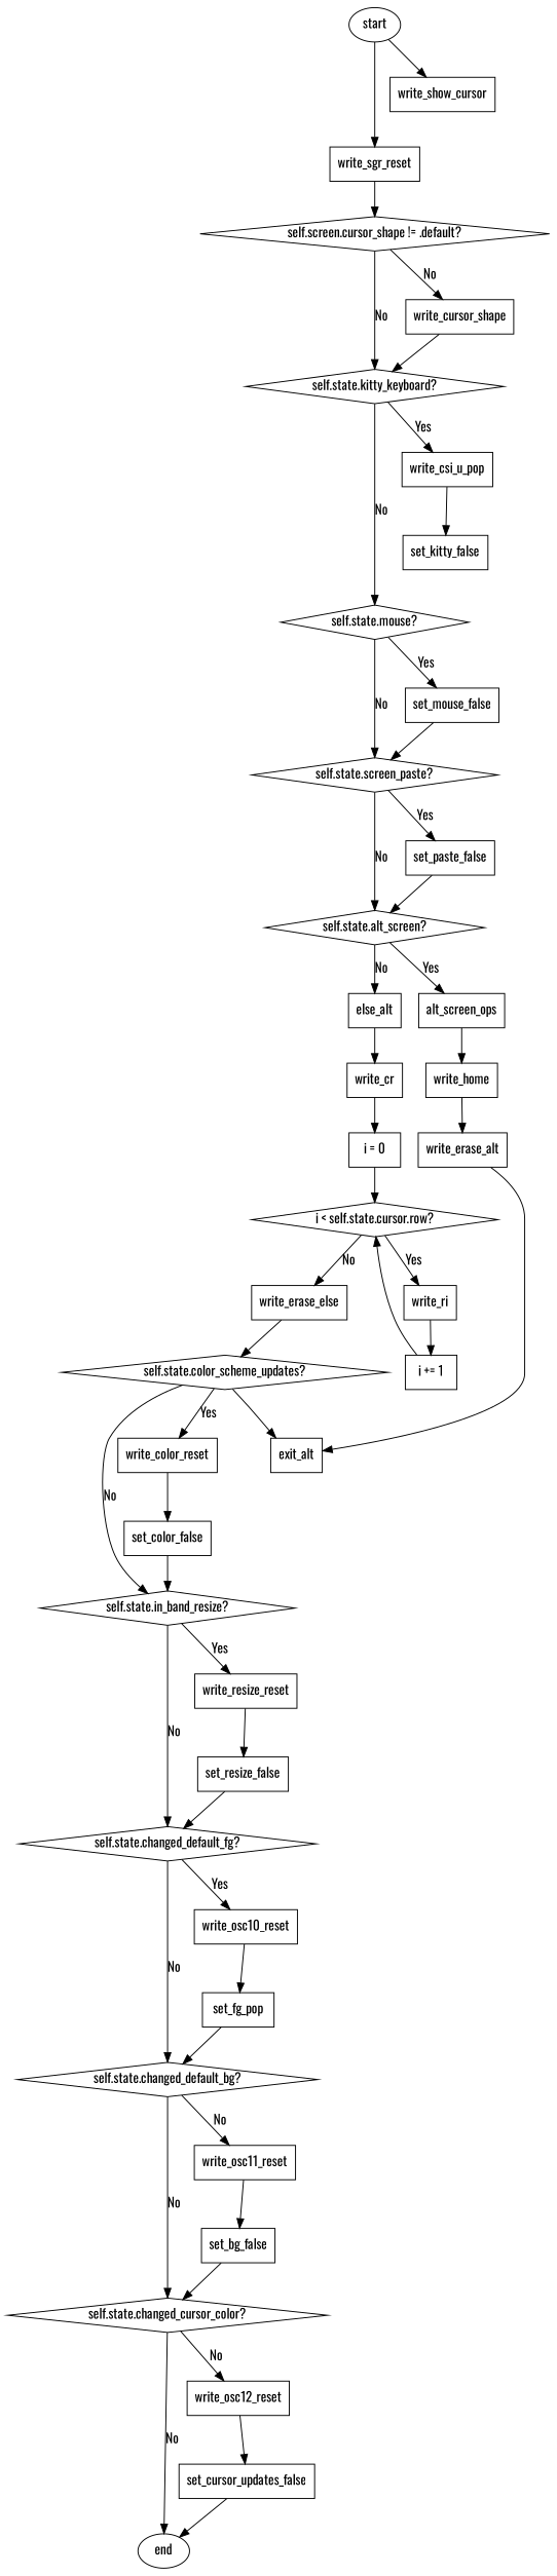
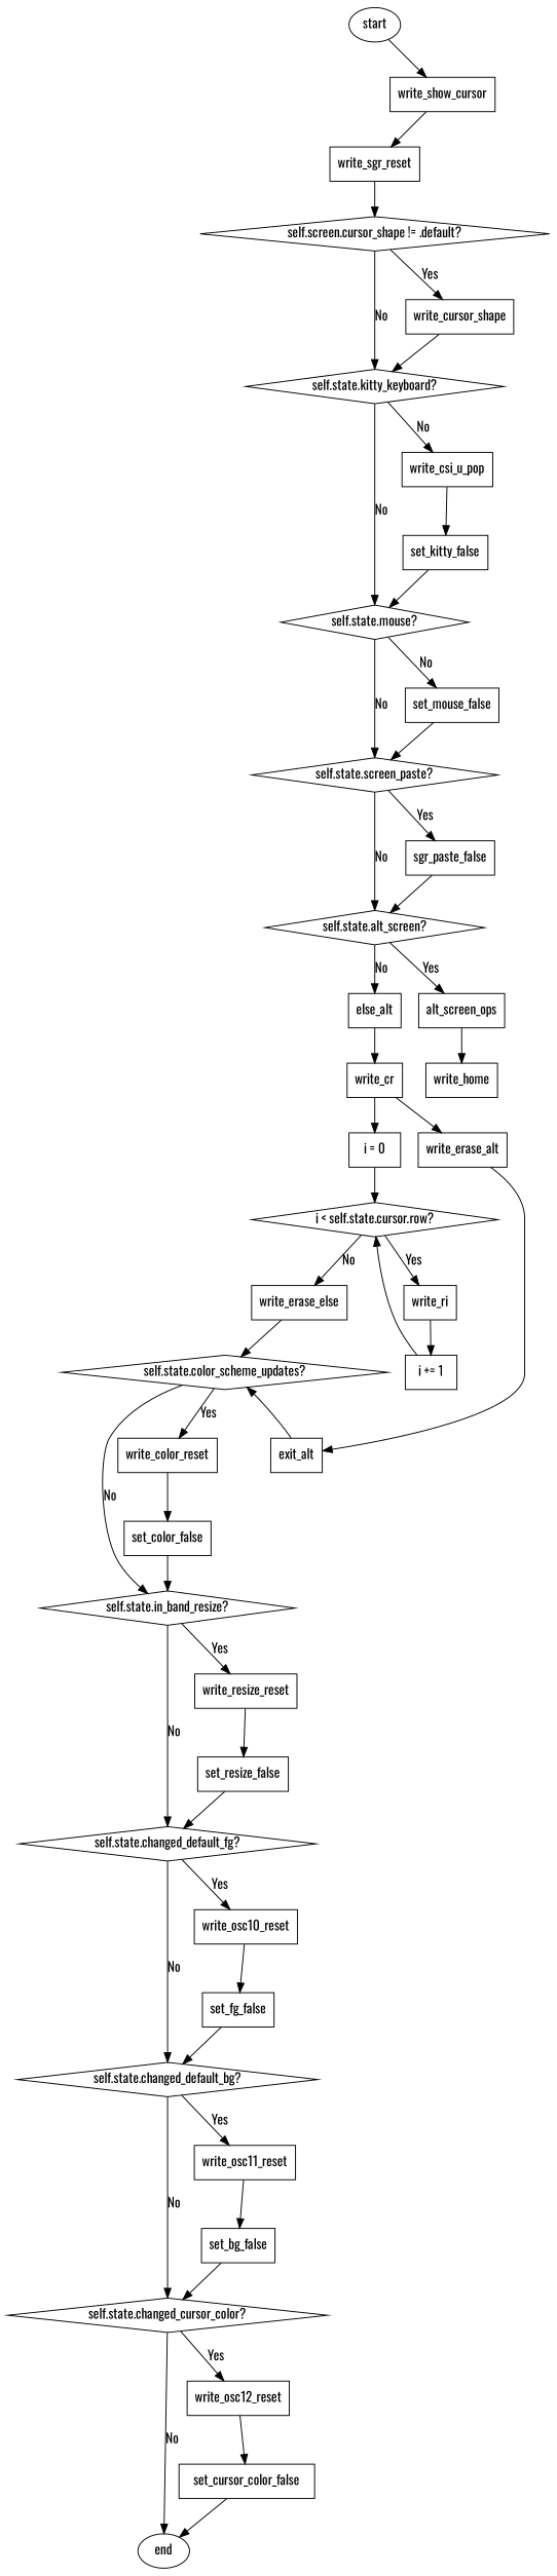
  digraph {
    fontname=Oswald
    rankdir=TB
    node [fontname=Oswald shape=rectangle]
    edge [fontname=Oswald]
    n1 [label="self.screen.cursor_shape != .default?" shape=diamond]
    n2 [label="self.state.kitty_keyboard?" shape=diamond]
    n3 [label="self.state.mouse?" shape=diamond]
    n4 [label="self.state.screen_paste?" shape=diamond]
    n5 [label="self.state.alt_screen?" shape=diamond]
    n6 [label="self.state.color_scheme_updates?" shape=diamond]
    n7 [label="self.state.in_band_resize?" shape=diamond]
    n8 [label="self.state.changed_default_fg?" shape=diamond]
    n9 [label="self.state.changed_default_bg?" shape=diamond]
    n10 [label="self.state.changed_cursor_color?" shape=diamond]
    write_cursor_shape
    write_csi_u_pop
    set_mouse_false
-   set_paste_false
+   set_paste_false [label=sgr_paste_false]
    alt_screen_ops
    else_alt
    write_color_reset
    write_resize_reset
    write_osc10_reset
    write_osc11_reset
    end [shape=ellipse]
    write_osc12_reset
    start [shape=ellipse]
    write_show_cursor
    write_sgr_reset
    set_kitty_false
    write_home
    write_cr
    set_color_false
    set_resize_false
-   set_fg_false [label=set_fg_pop]
+   set_fg_false
    set_bg_false
-   set_cursor_color_false [label=set_cursor_updates_false]
+   set_cursor_color_false
    write_erase_alt
    exit_alt
    n36 [label="i = 0"]
    n37 [label="i < self.state.cursor.row?" shape=diamond]
    write_ri
    write_erase_else
    n40 [label="i += 1"]
    subgraph sub_1 {
      n1
      n2
      n3
      n4
      n5
      n6
      n7
      n8
      n9
      n10
    }
    n1 -> n2 [style=invis]
    n1 -> n2 [label=No]
-   n1 -> write_cursor_shape [label=No]
+   n1 -> write_cursor_shape [label=Yes]
    n2 -> n3 [style=invis]
    n2 -> n3 [label=No]
-   n2 -> write_csi_u_pop [label=Yes]
+   n2 -> write_csi_u_pop [label=No]
    n3 -> n4 [style=invis]
    n3 -> n4 [label=No]
-   n3 -> set_mouse_false [label=Yes]
+   n3 -> set_mouse_false [label=No]
    n4 -> n5 [style=invis]
    n4 -> n5 [label=No]
    n4 -> set_paste_false [label=Yes]
    n5 -> n6 [style=invis]
    n5 -> alt_screen_ops [label=Yes]
    n5 -> else_alt [label=No]
    n6 -> n7 [style=invis]
    n6 -> n7 [label=No]
    n6 -> write_color_reset [label=Yes]
    n7 -> n8 [style=invis]
    n7 -> n8 [label=No]
    n7 -> write_resize_reset [label=Yes]
    n8 -> n9 [style=invis]
    n8 -> n9 [label=No]
    n8 -> write_osc10_reset [label=Yes]
    n9 -> n10 [style=invis]
    n9 -> n10 [label=No]
-   n9 -> write_osc11_reset [label=No]
+   n9 -> write_osc11_reset [label=Yes]
    n10 -> end [label=No]
-   n10 -> write_osc12_reset [label=No]
+   n10 -> write_osc12_reset [label=Yes]
    write_cursor_shape -> n2
    write_csi_u_pop -> set_kitty_false
    set_mouse_false -> n4
    set_paste_false -> n5
    alt_screen_ops -> write_home
    else_alt -> write_cr
    write_color_reset -> set_color_false
    write_resize_reset -> set_resize_false
    write_osc10_reset -> set_fg_false
    write_osc11_reset -> set_bg_false
    write_osc12_reset -> set_cursor_color_false
    start -> write_show_cursor
-   start -> write_sgr_reset
+   write_show_cursor -> write_sgr_reset
    write_sgr_reset -> n1
-   write_home -> write_erase_alt
+   set_kitty_false -> n3
+   write_cr -> write_erase_alt
    write_cr -> n36
    set_color_false -> n7
    set_resize_false -> n8
    set_fg_false -> n9
    set_bg_false -> n10
    set_cursor_color_false -> end
    write_erase_alt -> exit_alt
-   n6 -> exit_alt
+   exit_alt -> n6
    n36 -> n37
    n37 -> write_ri [label=Yes]
    n37 -> write_erase_else [label=No]
    write_ri -> n40
    write_erase_else -> n6
    n40 -> n37
  }
